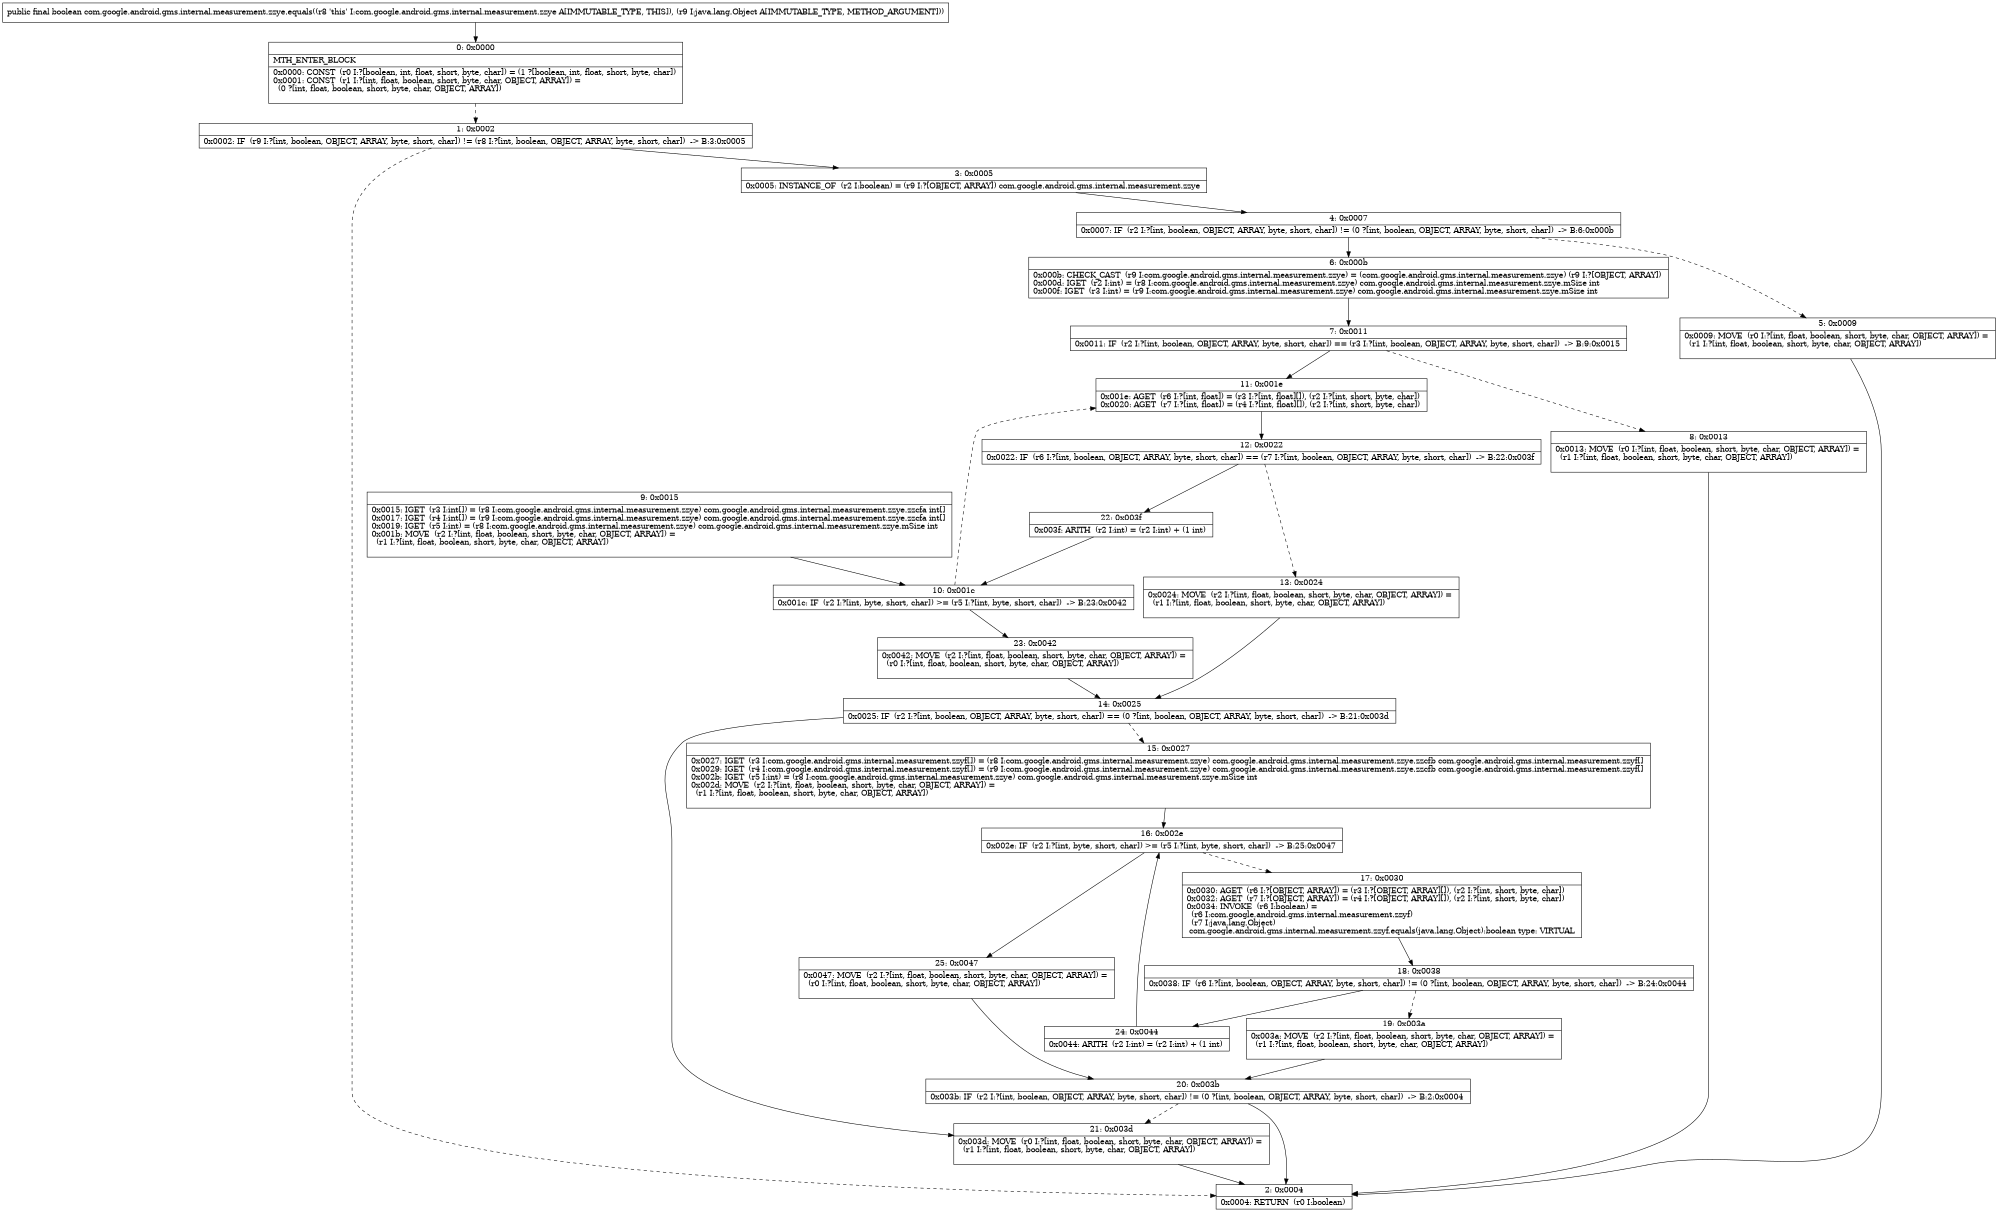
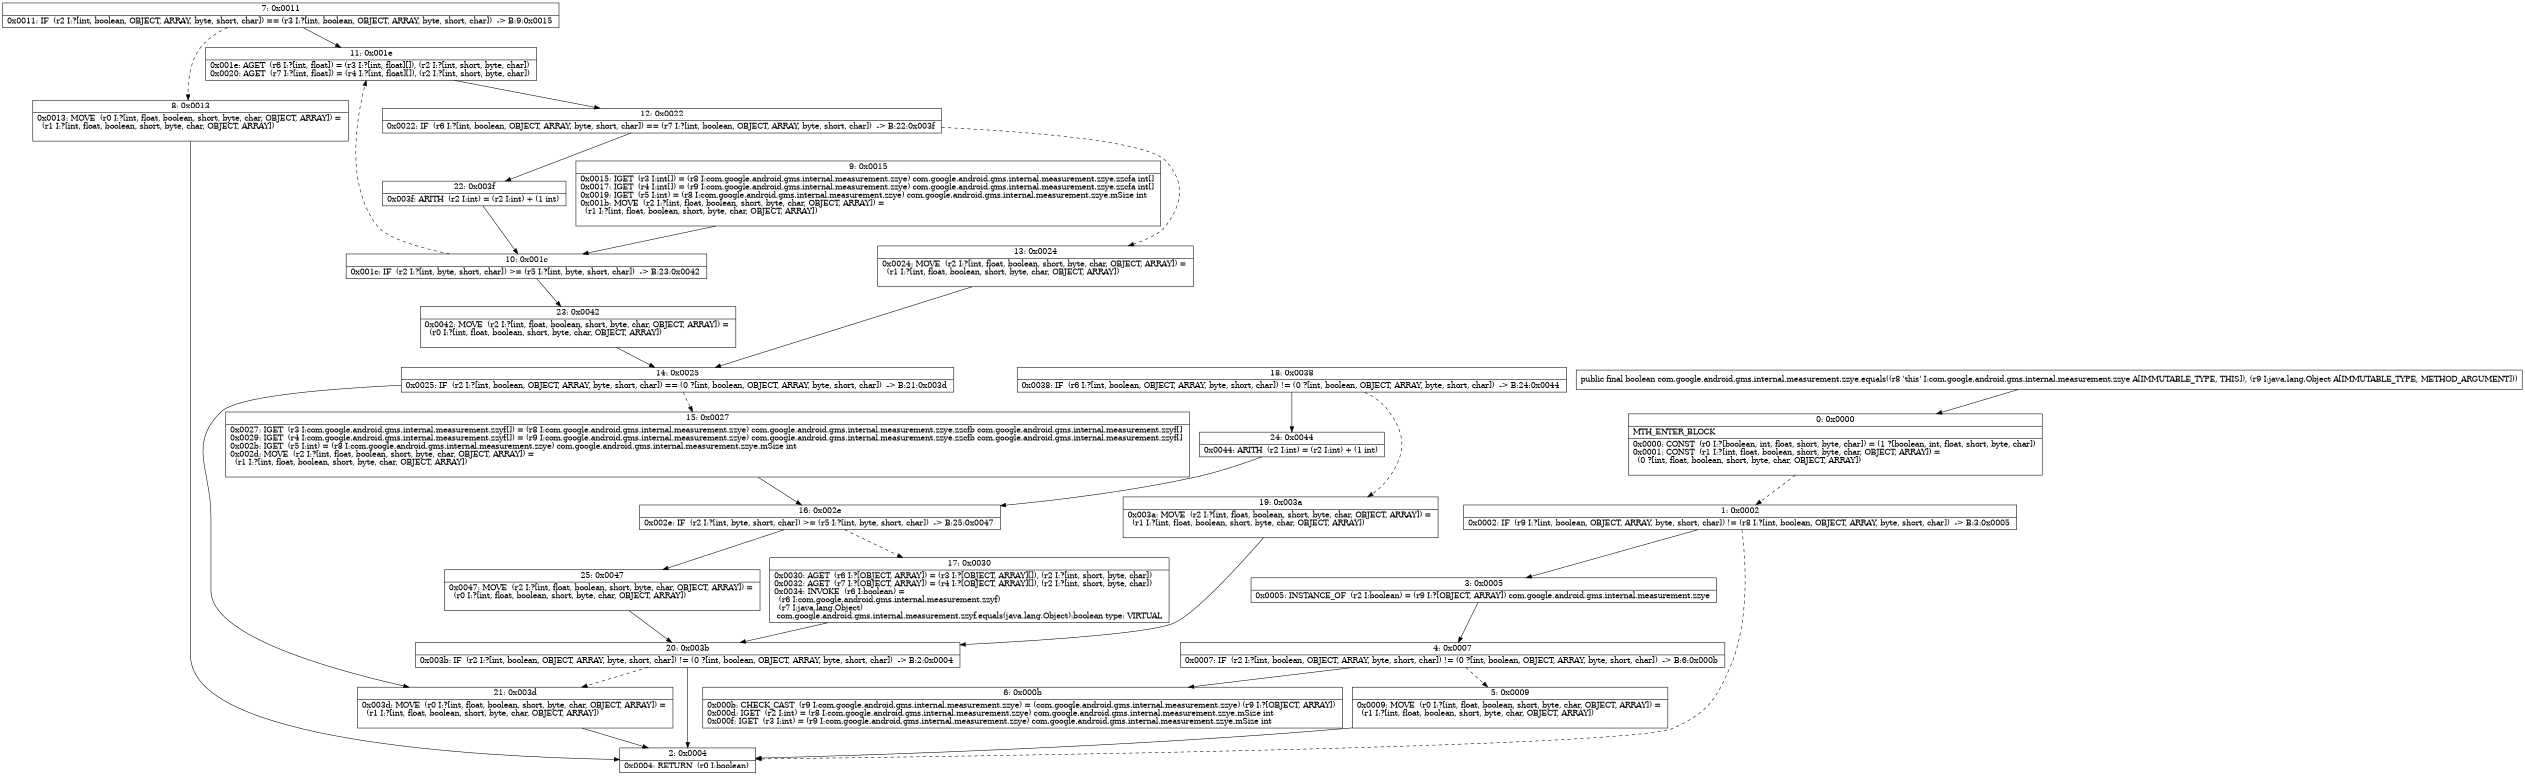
  digraph {
    fontname="DejaVu Serif"
    node [fontname="DejaVu Serif" shape=record]
    edge [fontname="DejaVu Serif"]
    n1 [label="{0\:\ 0x0000|MTH_ENTER_BLOCK\l|0x0000: CONST  (r0 I:?[boolean, int, float, short, byte, char]) = (1 ?[boolean, int, float, short, byte, char]) \l0x0001: CONST  (r1 I:?[int, float, boolean, short, byte, char, OBJECT, ARRAY]) = \l  (0 ?[int, float, boolean, short, byte, char, OBJECT, ARRAY])\l \l}"]
    n2 [label="{1\:\ 0x0002|0x0002: IF  (r9 I:?[int, boolean, OBJECT, ARRAY, byte, short, char]) != (r8 I:?[int, boolean, OBJECT, ARRAY, byte, short, char])  \-\> B:3:0x0005 \l}"]
    n3 [label="{2\:\ 0x0004|0x0004: RETURN  (r0 I:boolean) \l}"]
    n4 [label="{3\:\ 0x0005|0x0005: INSTANCE_OF  (r2 I:boolean) = (r9 I:?[OBJECT, ARRAY]) com.google.android.gms.internal.measurement.zzye \l}"]
    n5 [label="{4\:\ 0x0007|0x0007: IF  (r2 I:?[int, boolean, OBJECT, ARRAY, byte, short, char]) != (0 ?[int, boolean, OBJECT, ARRAY, byte, short, char])  \-\> B:6:0x000b \l}"]
    n6 [label="{5\:\ 0x0009|0x0009: MOVE  (r0 I:?[int, float, boolean, short, byte, char, OBJECT, ARRAY]) = \l  (r1 I:?[int, float, boolean, short, byte, char, OBJECT, ARRAY])\l \l}"]
    n7 [label="{6\:\ 0x000b|0x000b: CHECK_CAST  (r9 I:com.google.android.gms.internal.measurement.zzye) = (com.google.android.gms.internal.measurement.zzye) (r9 I:?[OBJECT, ARRAY]) \l0x000d: IGET  (r2 I:int) = (r8 I:com.google.android.gms.internal.measurement.zzye) com.google.android.gms.internal.measurement.zzye.mSize int \l0x000f: IGET  (r3 I:int) = (r9 I:com.google.android.gms.internal.measurement.zzye) com.google.android.gms.internal.measurement.zzye.mSize int \l}"]
    n8 [label="{7\:\ 0x0011|0x0011: IF  (r2 I:?[int, boolean, OBJECT, ARRAY, byte, short, char]) == (r3 I:?[int, boolean, OBJECT, ARRAY, byte, short, char])  \-\> B:9:0x0015 \l}"]
    n9 [label="{8\:\ 0x0013|0x0013: MOVE  (r0 I:?[int, float, boolean, short, byte, char, OBJECT, ARRAY]) = \l  (r1 I:?[int, float, boolean, short, byte, char, OBJECT, ARRAY])\l \l}"]
    n10 [label="{11\:\ 0x001e|0x001e: AGET  (r6 I:?[int, float]) = (r3 I:?[int, float][]), (r2 I:?[int, short, byte, char]) \l0x0020: AGET  (r7 I:?[int, float]) = (r4 I:?[int, float][]), (r2 I:?[int, short, byte, char]) \l}"]
    n11 [label="{9\:\ 0x0015|0x0015: IGET  (r3 I:int[]) = (r8 I:com.google.android.gms.internal.measurement.zzye) com.google.android.gms.internal.measurement.zzye.zzcfa int[] \l0x0017: IGET  (r4 I:int[]) = (r9 I:com.google.android.gms.internal.measurement.zzye) com.google.android.gms.internal.measurement.zzye.zzcfa int[] \l0x0019: IGET  (r5 I:int) = (r8 I:com.google.android.gms.internal.measurement.zzye) com.google.android.gms.internal.measurement.zzye.mSize int \l0x001b: MOVE  (r2 I:?[int, float, boolean, short, byte, char, OBJECT, ARRAY]) = \l  (r1 I:?[int, float, boolean, short, byte, char, OBJECT, ARRAY])\l \l}"]
    n12 [label="{10\:\ 0x001c|0x001c: IF  (r2 I:?[int, byte, short, char]) \>= (r5 I:?[int, byte, short, char])  \-\> B:23:0x0042 \l}"]
    n13 [label="{23\:\ 0x0042|0x0042: MOVE  (r2 I:?[int, float, boolean, short, byte, char, OBJECT, ARRAY]) = \l  (r0 I:?[int, float, boolean, short, byte, char, OBJECT, ARRAY])\l \l}"]
    n14 [label="{12\:\ 0x0022|0x0022: IF  (r6 I:?[int, boolean, OBJECT, ARRAY, byte, short, char]) == (r7 I:?[int, boolean, OBJECT, ARRAY, byte, short, char])  \-\> B:22:0x003f \l}"]
    n15 [label="{14\:\ 0x0025|0x0025: IF  (r2 I:?[int, boolean, OBJECT, ARRAY, byte, short, char]) == (0 ?[int, boolean, OBJECT, ARRAY, byte, short, char])  \-\> B:21:0x003d \l}"]
    n16 [label="{13\:\ 0x0024|0x0024: MOVE  (r2 I:?[int, float, boolean, short, byte, char, OBJECT, ARRAY]) = \l  (r1 I:?[int, float, boolean, short, byte, char, OBJECT, ARRAY])\l \l}"]
    n17 [label="{22\:\ 0x003f|0x003f: ARITH  (r2 I:int) = (r2 I:int) + (1 int) \l}"]
    n18 [label="{15\:\ 0x0027|0x0027: IGET  (r3 I:com.google.android.gms.internal.measurement.zzyf[]) = (r8 I:com.google.android.gms.internal.measurement.zzye) com.google.android.gms.internal.measurement.zzye.zzcfb com.google.android.gms.internal.measurement.zzyf[] \l0x0029: IGET  (r4 I:com.google.android.gms.internal.measurement.zzyf[]) = (r9 I:com.google.android.gms.internal.measurement.zzye) com.google.android.gms.internal.measurement.zzye.zzcfb com.google.android.gms.internal.measurement.zzyf[] \l0x002b: IGET  (r5 I:int) = (r8 I:com.google.android.gms.internal.measurement.zzye) com.google.android.gms.internal.measurement.zzye.mSize int \l0x002d: MOVE  (r2 I:?[int, float, boolean, short, byte, char, OBJECT, ARRAY]) = \l  (r1 I:?[int, float, boolean, short, byte, char, OBJECT, ARRAY])\l \l}"]
    n19 [label="{21\:\ 0x003d|0x003d: MOVE  (r0 I:?[int, float, boolean, short, byte, char, OBJECT, ARRAY]) = \l  (r1 I:?[int, float, boolean, short, byte, char, OBJECT, ARRAY])\l \l}"]
    n20 [label="{16\:\ 0x002e|0x002e: IF  (r2 I:?[int, byte, short, char]) \>= (r5 I:?[int, byte, short, char])  \-\> B:25:0x0047 \l}"]
    n21 [label="{17\:\ 0x0030|0x0030: AGET  (r6 I:?[OBJECT, ARRAY]) = (r3 I:?[OBJECT, ARRAY][]), (r2 I:?[int, short, byte, char]) \l0x0032: AGET  (r7 I:?[OBJECT, ARRAY]) = (r4 I:?[OBJECT, ARRAY][]), (r2 I:?[int, short, byte, char]) \l0x0034: INVOKE  (r6 I:boolean) = \l  (r6 I:com.google.android.gms.internal.measurement.zzyf)\l  (r7 I:java.lang.Object)\l com.google.android.gms.internal.measurement.zzyf.equals(java.lang.Object):boolean type: VIRTUAL \l}"]
    n22 [label="{25\:\ 0x0047|0x0047: MOVE  (r2 I:?[int, float, boolean, short, byte, char, OBJECT, ARRAY]) = \l  (r0 I:?[int, float, boolean, short, byte, char, OBJECT, ARRAY])\l \l}"]
    n23 [label="{18\:\ 0x0038|0x0038: IF  (r6 I:?[int, boolean, OBJECT, ARRAY, byte, short, char]) != (0 ?[int, boolean, OBJECT, ARRAY, byte, short, char])  \-\> B:24:0x0044 \l}"]
    n24 [label="{20\:\ 0x003b|0x003b: IF  (r2 I:?[int, boolean, OBJECT, ARRAY, byte, short, char]) != (0 ?[int, boolean, OBJECT, ARRAY, byte, short, char])  \-\> B:2:0x0004 \l}"]
    n25 [label="{19\:\ 0x003a|0x003a: MOVE  (r2 I:?[int, float, boolean, short, byte, char, OBJECT, ARRAY]) = \l  (r1 I:?[int, float, boolean, short, byte, char, OBJECT, ARRAY])\l \l}"]
    n26 [label="{24\:\ 0x0044|0x0044: ARITH  (r2 I:int) = (r2 I:int) + (1 int) \l}"]
    n27 [label="{public final boolean com.google.android.gms.internal.measurement.zzye.equals((r8 'this' I:com.google.android.gms.internal.measurement.zzye A[IMMUTABLE_TYPE, THIS]), (r9 I:java.lang.Object A[IMMUTABLE_TYPE, METHOD_ARGUMENT])) }"]
    n1 -> n2 [style=dashed]
    n2 -> n3 [style=dashed]
    n2 -> n4
    n4 -> n5
    n5 -> n6 [style=dashed]
    n5 -> n7
    n6 -> n3
-   n7 -> n8
    n8 -> n9 [style=dashed]
    n8 -> n10
    n9 -> n3
    n10 -> n14
    n11 -> n12
    n12 -> n10 [style=dashed]
    n12 -> n13
    n13 -> n15
    n14 -> n16 [style=dashed]
    n14 -> n17
    n15 -> n18 [style=dashed]
    n15 -> n19
    n16 -> n15
    n17 -> n12
    n18 -> n20
    n19 -> n3
    n20 -> n21 [style=dashed]
    n20 -> n22
-   n21 -> n23
+   n21 -> n24
    n22 -> n24
    n23 -> n25 [style=dashed]
    n23 -> n26
    n24 -> n3
    n24 -> n19 [style=dashed]
    n25 -> n24
    n26 -> n20
    n27 -> n1
  }
